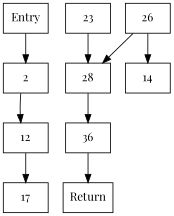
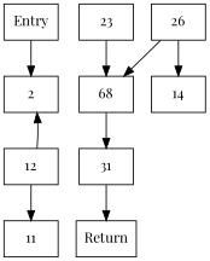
  digraph {
    fontname="Playfair Display"
    node [fontname="Playfair Display" shape=box]
    edge [fontname="Playfair Display"]
    Entry
    2
    12
-   17
-   36
+   17 [label=11]
+   36 [label=31]
    Return
    23
-   28
+   28 [label=68]
    26
    14
    Entry -> 2
-   2 -> 12
+   12 -> 2
    12 -> 17
    36 -> Return
    23 -> 28
    28 -> 36
    26 -> 28
    26 -> 14
  }
